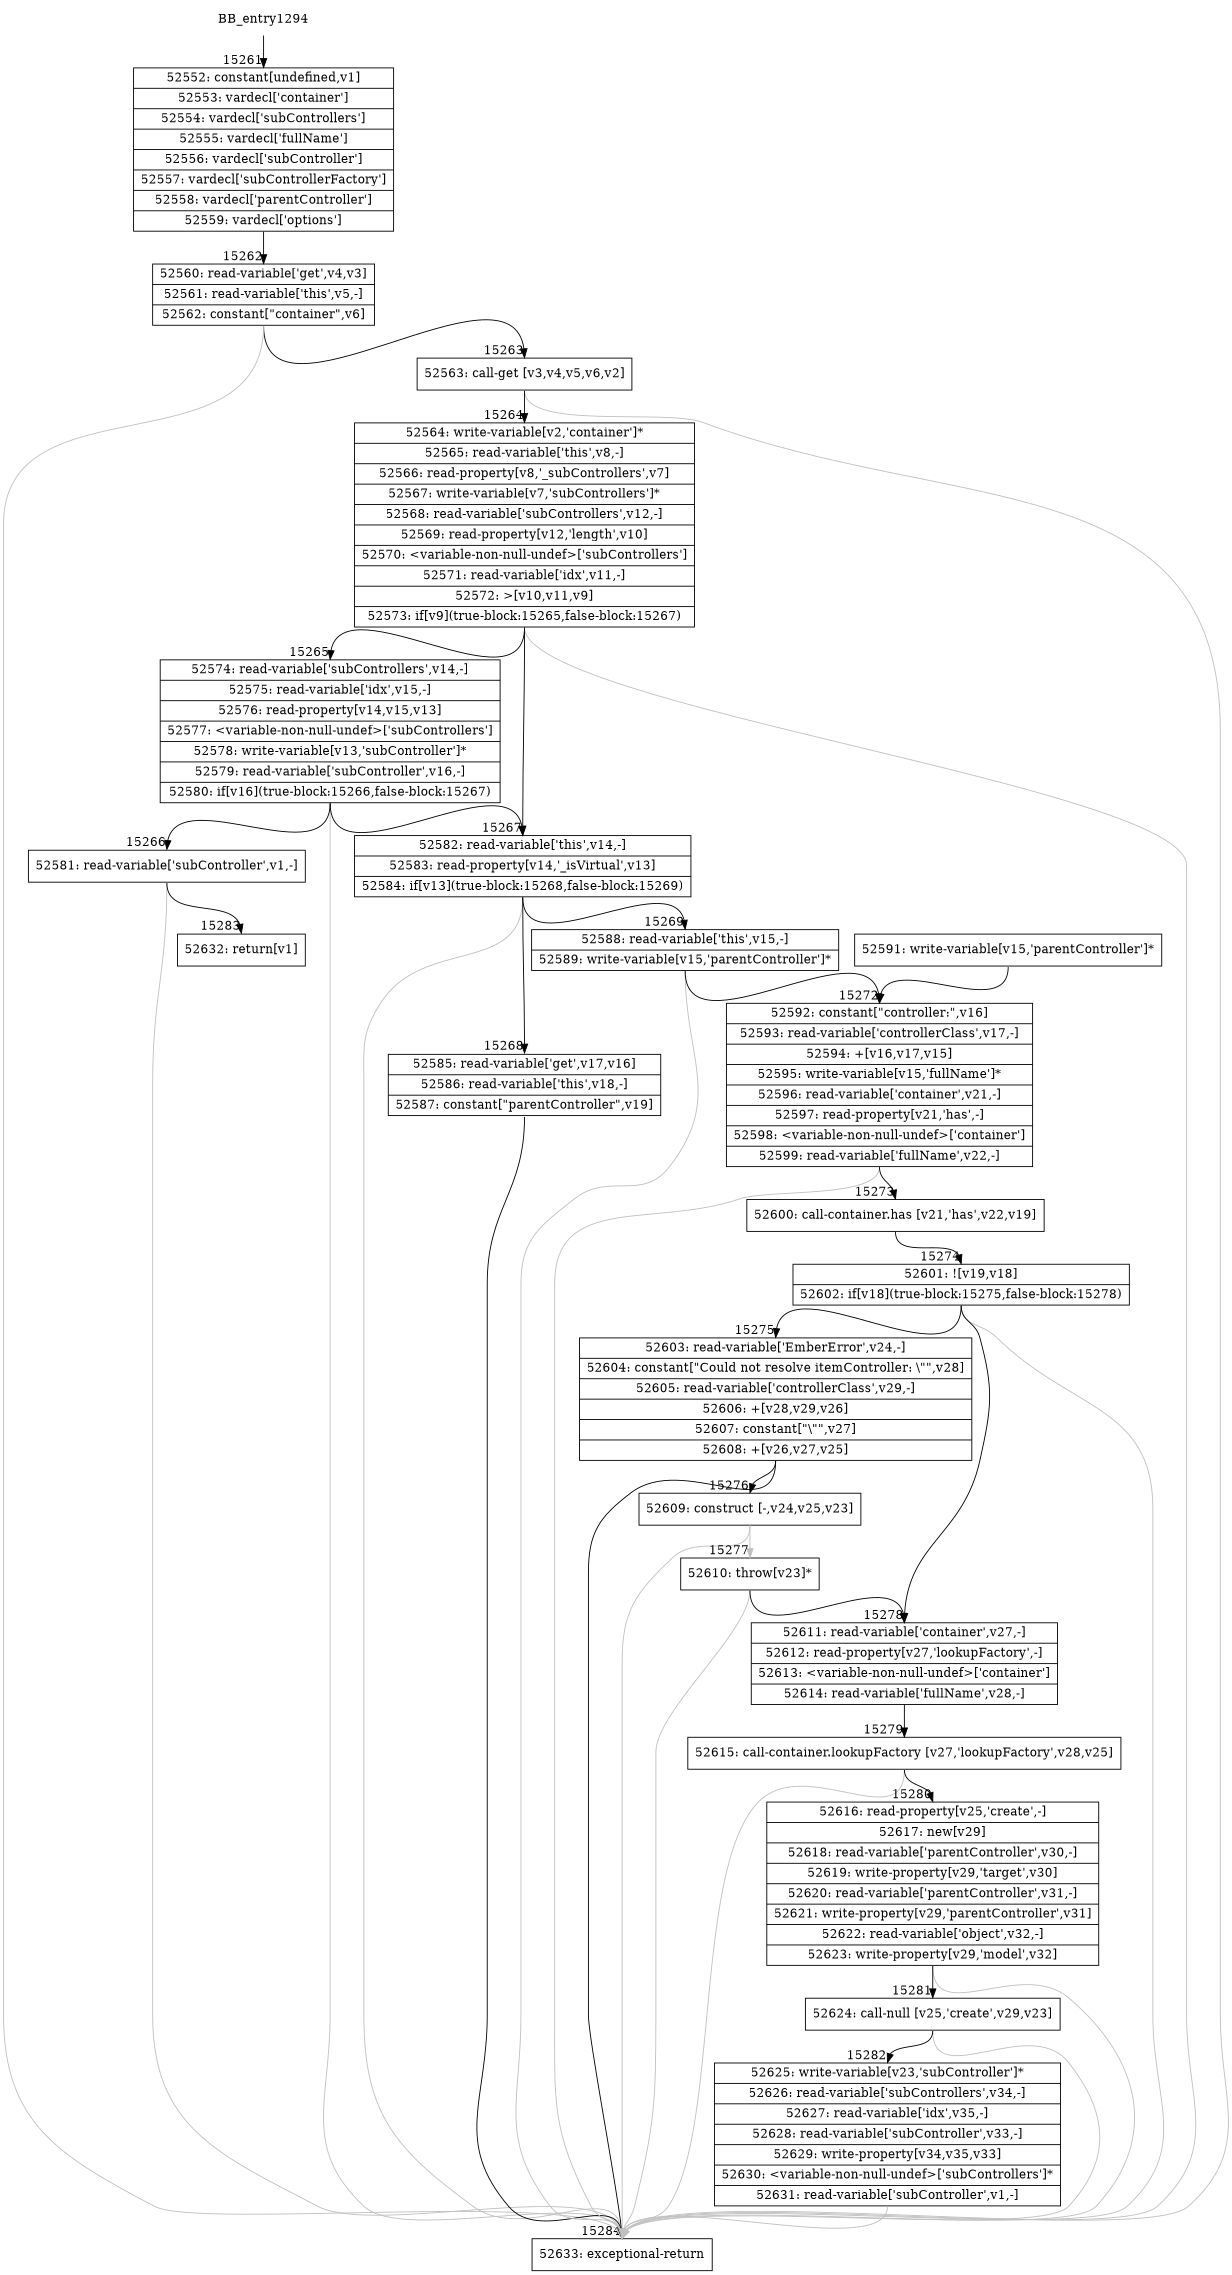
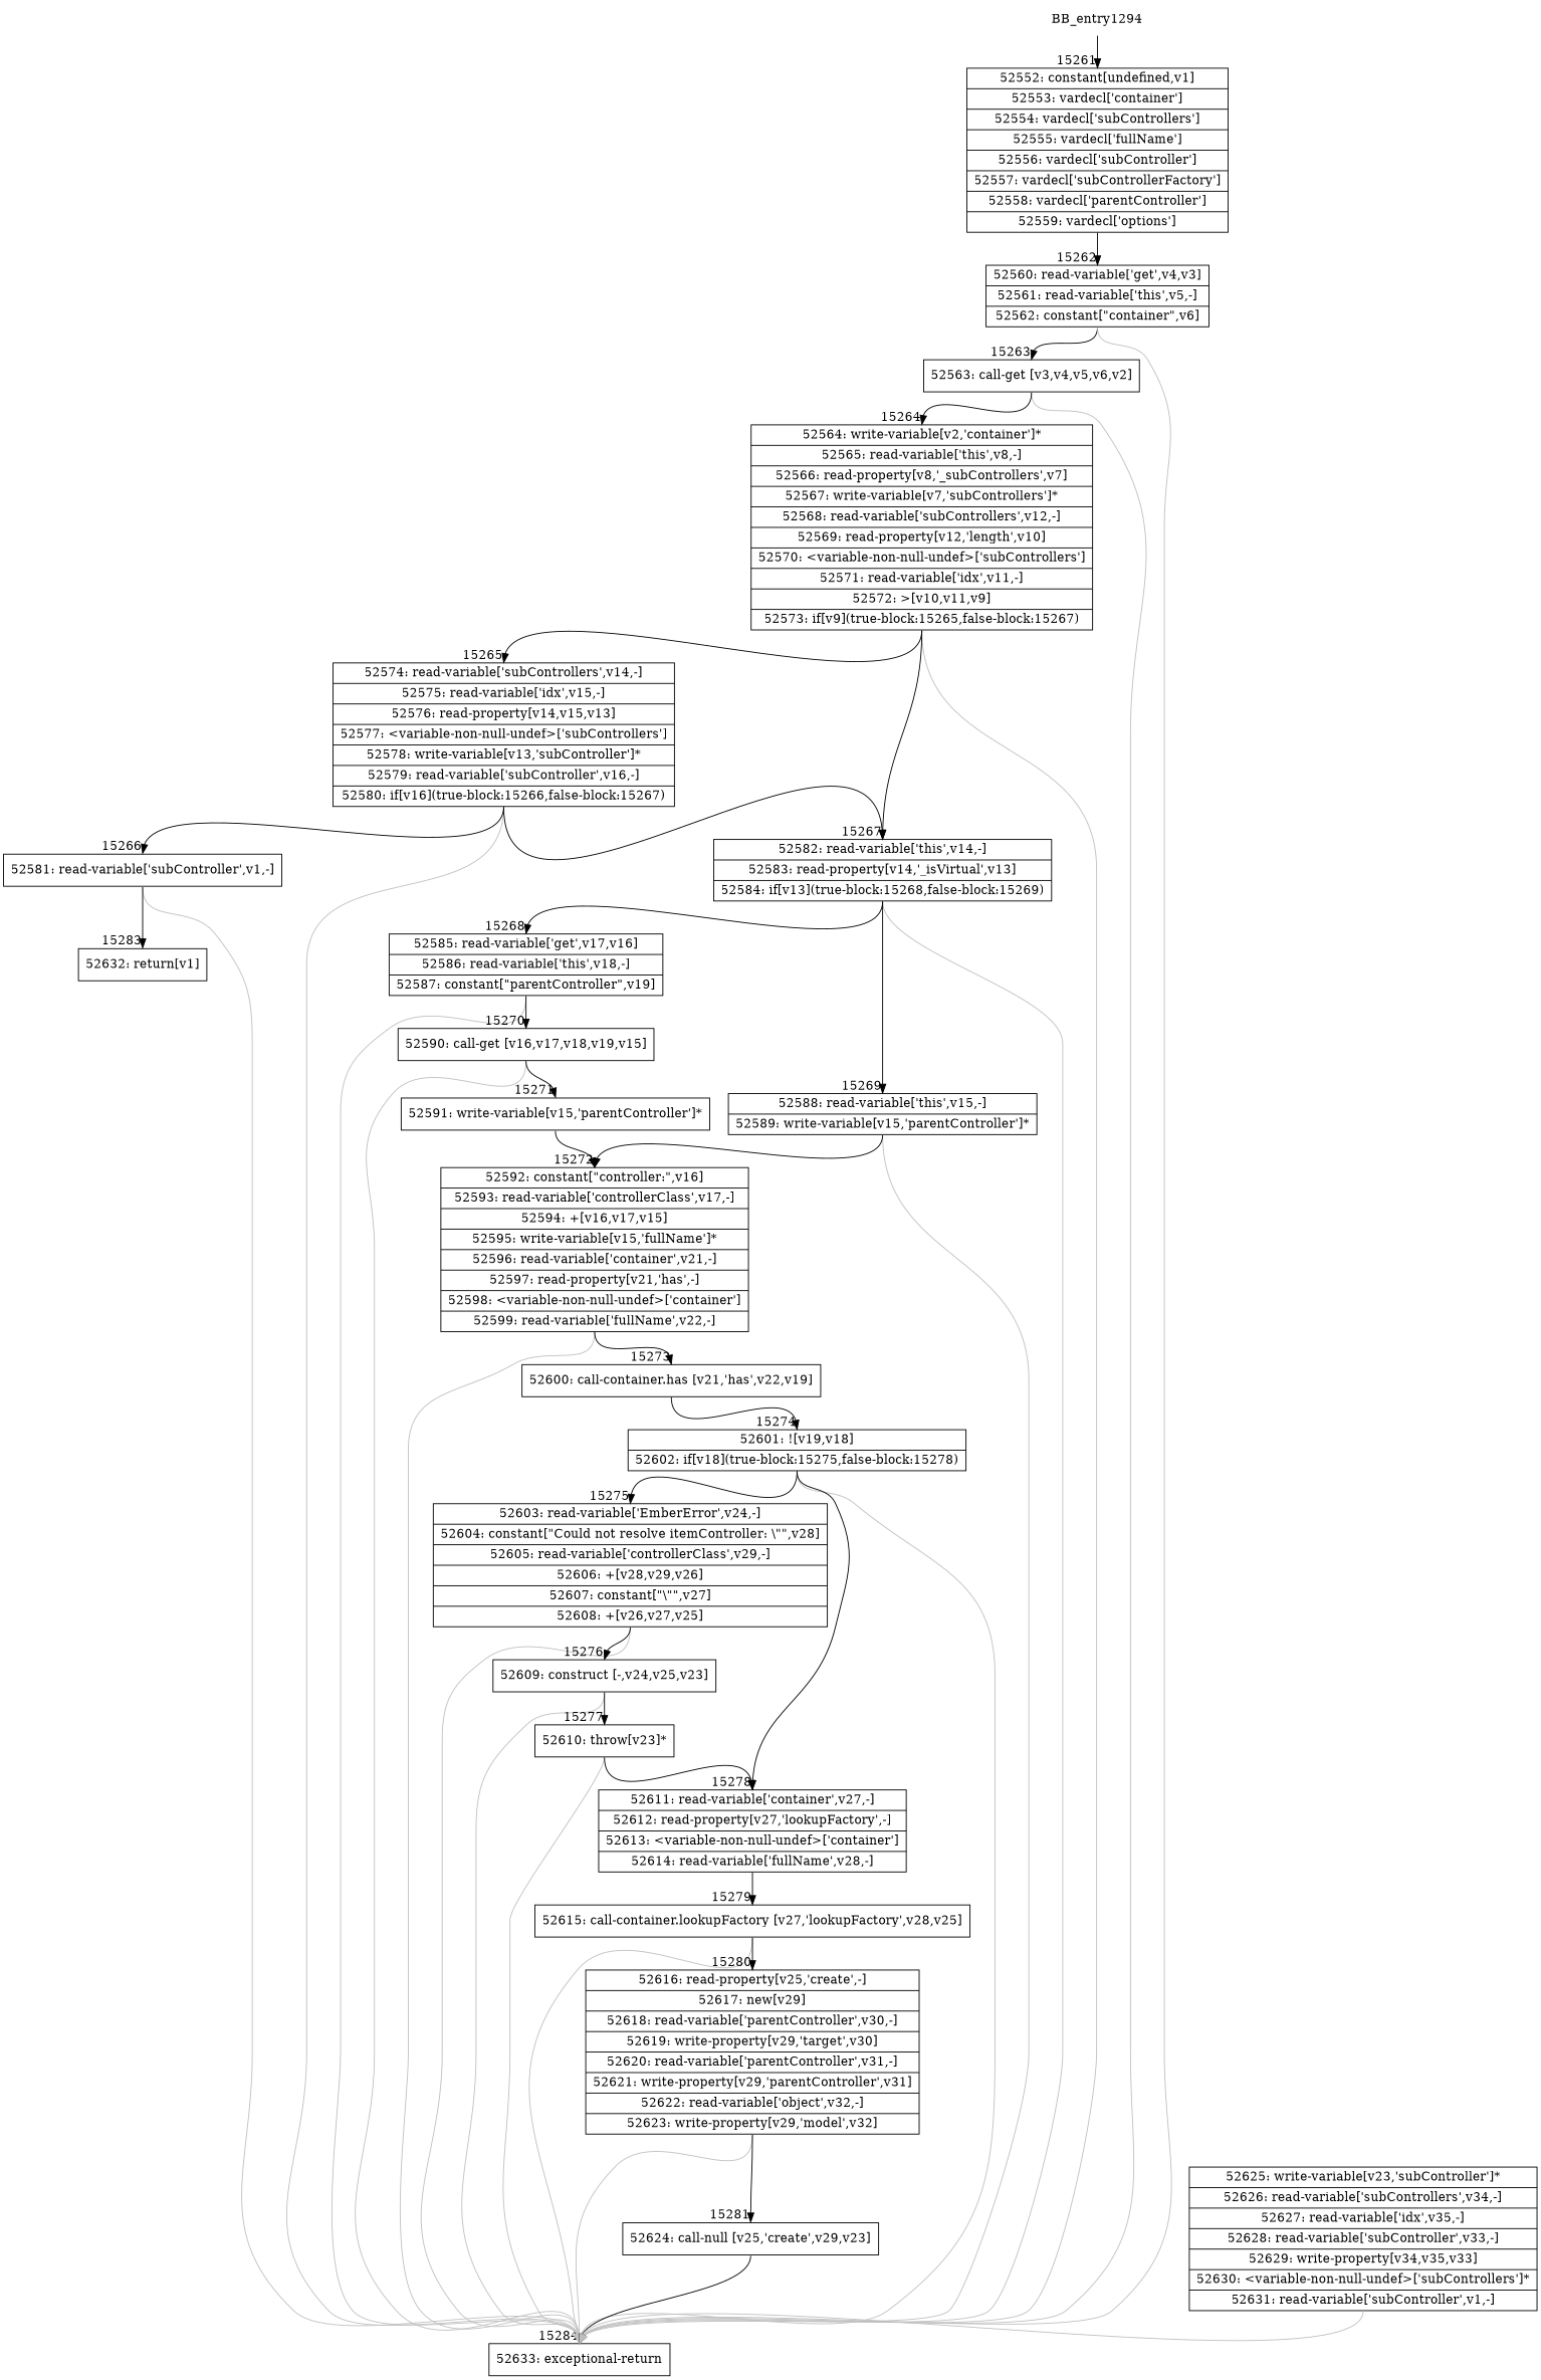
  digraph {
    rankdir=TD
    node [shape=record]
    edge [headport=n tailport=s]
    n1 [label=BB_entry1294 shape=none]
    n2 [label="{52552: constant[undefined,v1]|52553: vardecl['container']|52554: vardecl['subControllers']|52555: vardecl['fullName']|52556: vardecl['subController']|52557: vardecl['subControllerFactory']|52558: vardecl['parentController']|52559: vardecl['options']}"]
    n3 [label="{52560: read-variable['get',v4,v3]|52561: read-variable['this',v5,-]|52562: constant[\"container\",v6]}"]
    n4 [label="{52563: call-get [v3,v4,v5,v6,v2]}"]
    n5 [label="{52633: exceptional-return}"]
    n6 [label="{52564: write-variable[v2,'container']*|52565: read-variable['this',v8,-]|52566: read-property[v8,'_subControllers',v7]|52567: write-variable[v7,'subControllers']*|52568: read-variable['subControllers',v12,-]|52569: read-property[v12,'length',v10]|52570: \<variable-non-null-undef\>['subControllers']|52571: read-variable['idx',v11,-]|52572: \>[v10,v11,v9]|52573: if[v9](true-block:15265,false-block:15267)}"]
    n7 [label="{52574: read-variable['subControllers',v14,-]|52575: read-variable['idx',v15,-]|52576: read-property[v14,v15,v13]|52577: \<variable-non-null-undef\>['subControllers']|52578: write-variable[v13,'subController']*|52579: read-variable['subController',v16,-]|52580: if[v16](true-block:15266,false-block:15267)}"]
    n8 [label="{52582: read-variable['this',v14,-]|52583: read-property[v14,'_isVirtual',v13]|52584: if[v13](true-block:15268,false-block:15269)}"]
    n9 [label="{52581: read-variable['subController',v1,-]}"]
    n10 [label="{52585: read-variable['get',v17,v16]|52586: read-variable['this',v18,-]|52587: constant[\"parentController\",v19]}"]
    n11 [label="{52588: read-variable['this',v15,-]|52589: write-variable[v15,'parentController']*}"]
    n12 [label="{52632: return[v1]}"]
+   n13 [label="{52590: call-get [v16,v17,v18,v19,v15]}"]
    n14 [label="{52592: constant[\"controller:\",v16]|52593: read-variable['controllerClass',v17,-]|52594: +[v16,v17,v15]|52595: write-variable[v15,'fullName']*|52596: read-variable['container',v21,-]|52597: read-property[v21,'has',-]|52598: \<variable-non-null-undef\>['container']|52599: read-variable['fullName',v22,-]}"]
    n15 [label="{52591: write-variable[v15,'parentController']*}"]
    n16 [label="{52600: call-container.has [v21,'has',v22,v19]}"]
    n17 [label="{52601: ![v19,v18]|52602: if[v18](true-block:15275,false-block:15278)}"]
    n18 [label="{52603: read-variable['EmberError',v24,-]|52604: constant[\"Could not resolve itemController: \\\"\",v28]|52605: read-variable['controllerClass',v29,-]|52606: +[v28,v29,v26]|52607: constant[\"\\\"\",v27]|52608: +[v26,v27,v25]}"]
    n19 [label="{52611: read-variable['container',v27,-]|52612: read-property[v27,'lookupFactory',-]|52613: \<variable-non-null-undef\>['container']|52614: read-variable['fullName',v28,-]}"]
    n20 [label="{52609: construct [-,v24,v25,v23]}"]
    n21 [label="{52615: call-container.lookupFactory [v27,'lookupFactory',v28,v25]}"]
    n22 [label="{52610: throw[v23]*}"]
    n23 [label="{52616: read-property[v25,'create',-]|52617: new[v29]|52618: read-variable['parentController',v30,-]|52619: write-property[v29,'target',v30]|52620: read-variable['parentController',v31,-]|52621: write-property[v29,'parentController',v31]|52622: read-variable['object',v32,-]|52623: write-property[v29,'model',v32]}"]
    n24 [label="{52624: call-null [v25,'create',v29,v23]}"]
    n25 [label="{52625: write-variable[v23,'subController']*|52626: read-variable['subControllers',v34,-]|52627: read-variable['idx',v35,-]|52628: read-variable['subController',v33,-]|52629: write-property[v34,v35,v33]|52630: \<variable-non-null-undef\>['subControllers']*|52631: read-variable['subController',v1,-]}"]
    n1 -> n2 [headlabel="    15261"]
    n2 -> n3 [headlabel="      15262"]
    n3 -> n4 [headlabel="      15263"]
    n3 -> n5 [color=gray headlabel="      15284"]
    n4 -> n5 [color=gray]
    n4 -> n6 [headlabel="      15264"]
    n6 -> n5 [color=gray]
    n6 -> n7 [headlabel="      15265"]
    n6 -> n8 [headlabel="      15267"]
    n7 -> n5 [color=gray]
    n7 -> n8
    n7 -> n9 [headlabel="      15266"]
    n8 -> n5 [color=gray]
    n8 -> n10 [headlabel="      15268"]
    n8 -> n11 [headlabel="      15269"]
    n9 -> n5 [color=gray]
    n9 -> n12 [headlabel="      15283"]
-   n10 -> n5 [color=black]
+   n10 -> n5 [color=gray]
+   n10 -> n13 [headlabel="      15270"]
    n11 -> n5 [color=gray]
    n11 -> n14 [headlabel="      15272"]
+   n13 -> n5 [color=gray]
+   n13 -> n15 [headlabel="      15271"]
    n14 -> n5 [color=gray]
    n14 -> n16 [headlabel="      15273"]
    n15 -> n14
    n16 -> n17 [headlabel="      15274"]
    n17 -> n5 [color=gray]
    n17 -> n18 [headlabel="      15275"]
    n17 -> n19 [headlabel="      15278"]
-   n18 -> n5 [color=black]
+   n18 -> n5 [color=gray]
    n18 -> n20 [headlabel="      15276"]
    n19 -> n21 [headlabel="      15279"]
    n20 -> n5 [color=gray]
-   n20 -> n22 [headlabel="      15277" color=gray]
+   n20 -> n22 [headlabel="      15277"]
    n21 -> n5 [color=gray]
    n21 -> n23 [headlabel="      15280"]
    n22 -> n5 [color=gray]
    n22 -> n19
    n23 -> n5 [color=gray]
    n23 -> n24 [headlabel="      15281"]
-   n24 -> n5 [color=gray]
-   n24 -> n25 [headlabel="      15282"]
+   n24 -> n5 [color=black]
    n25 -> n5 [color=gray]
  }
